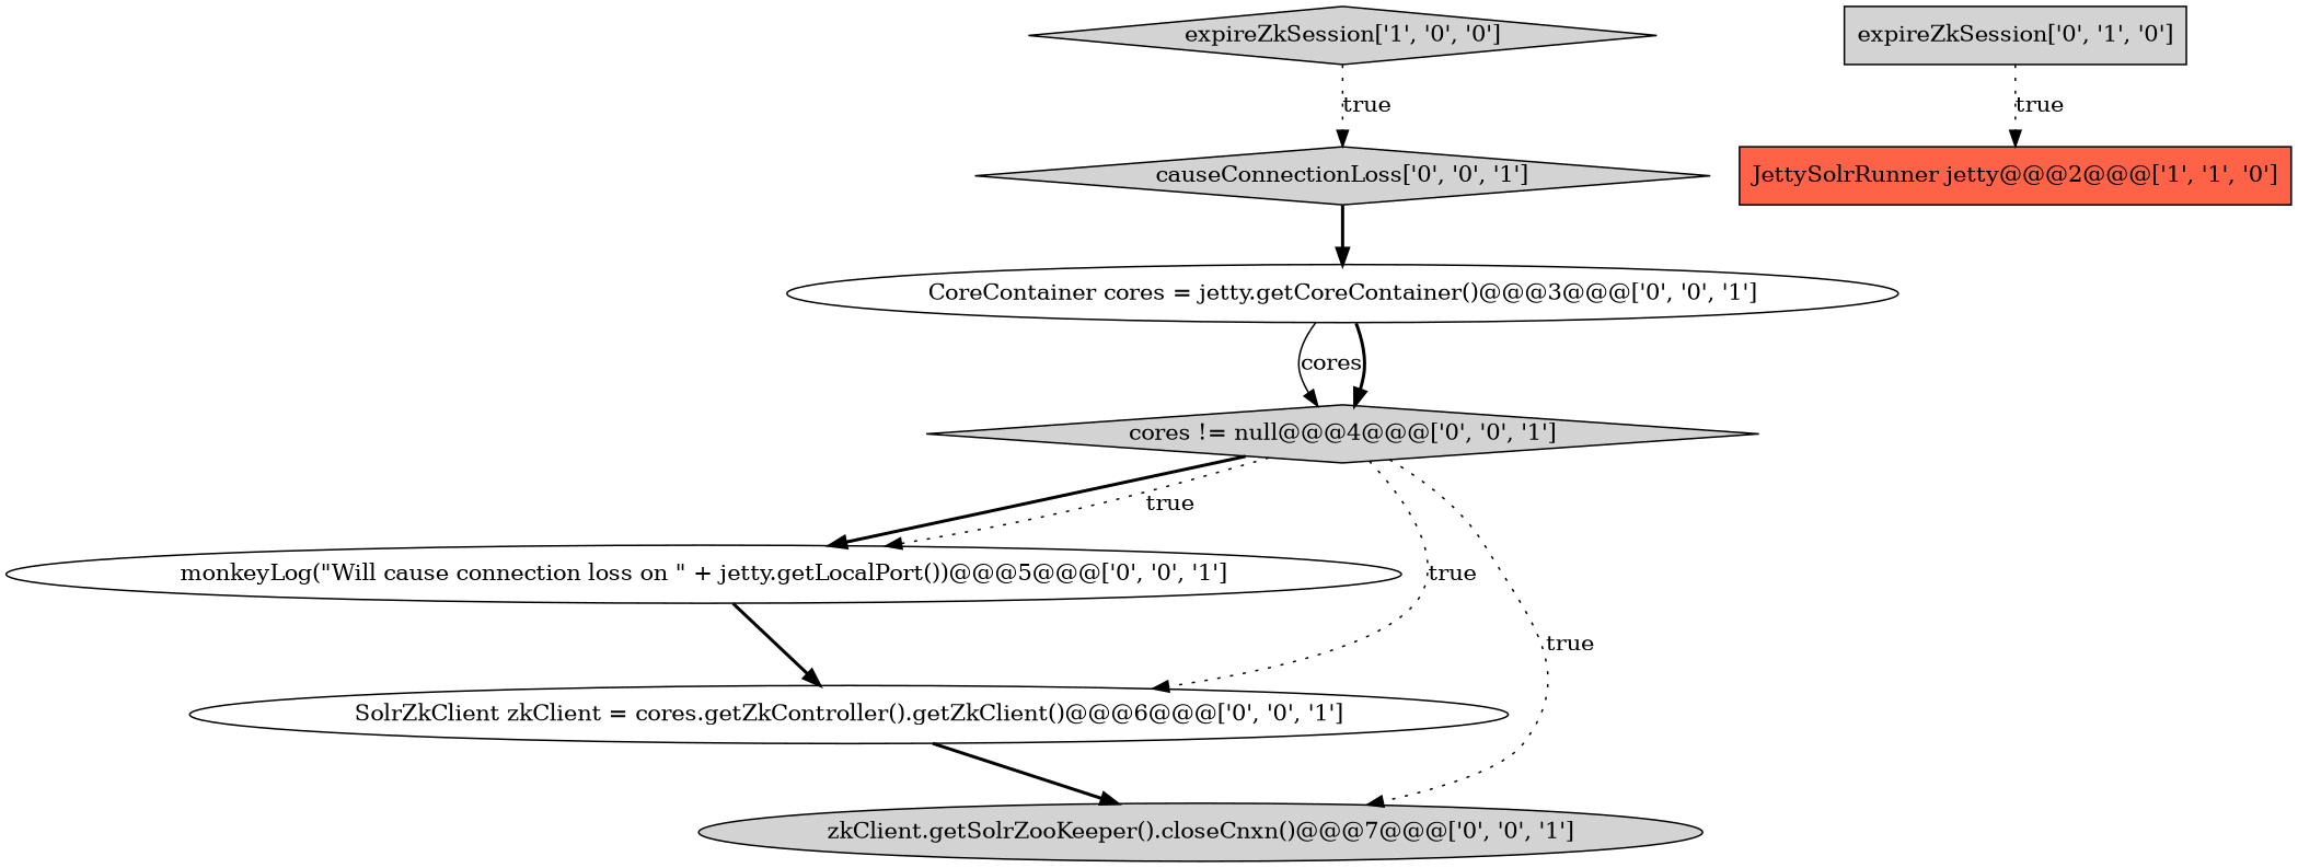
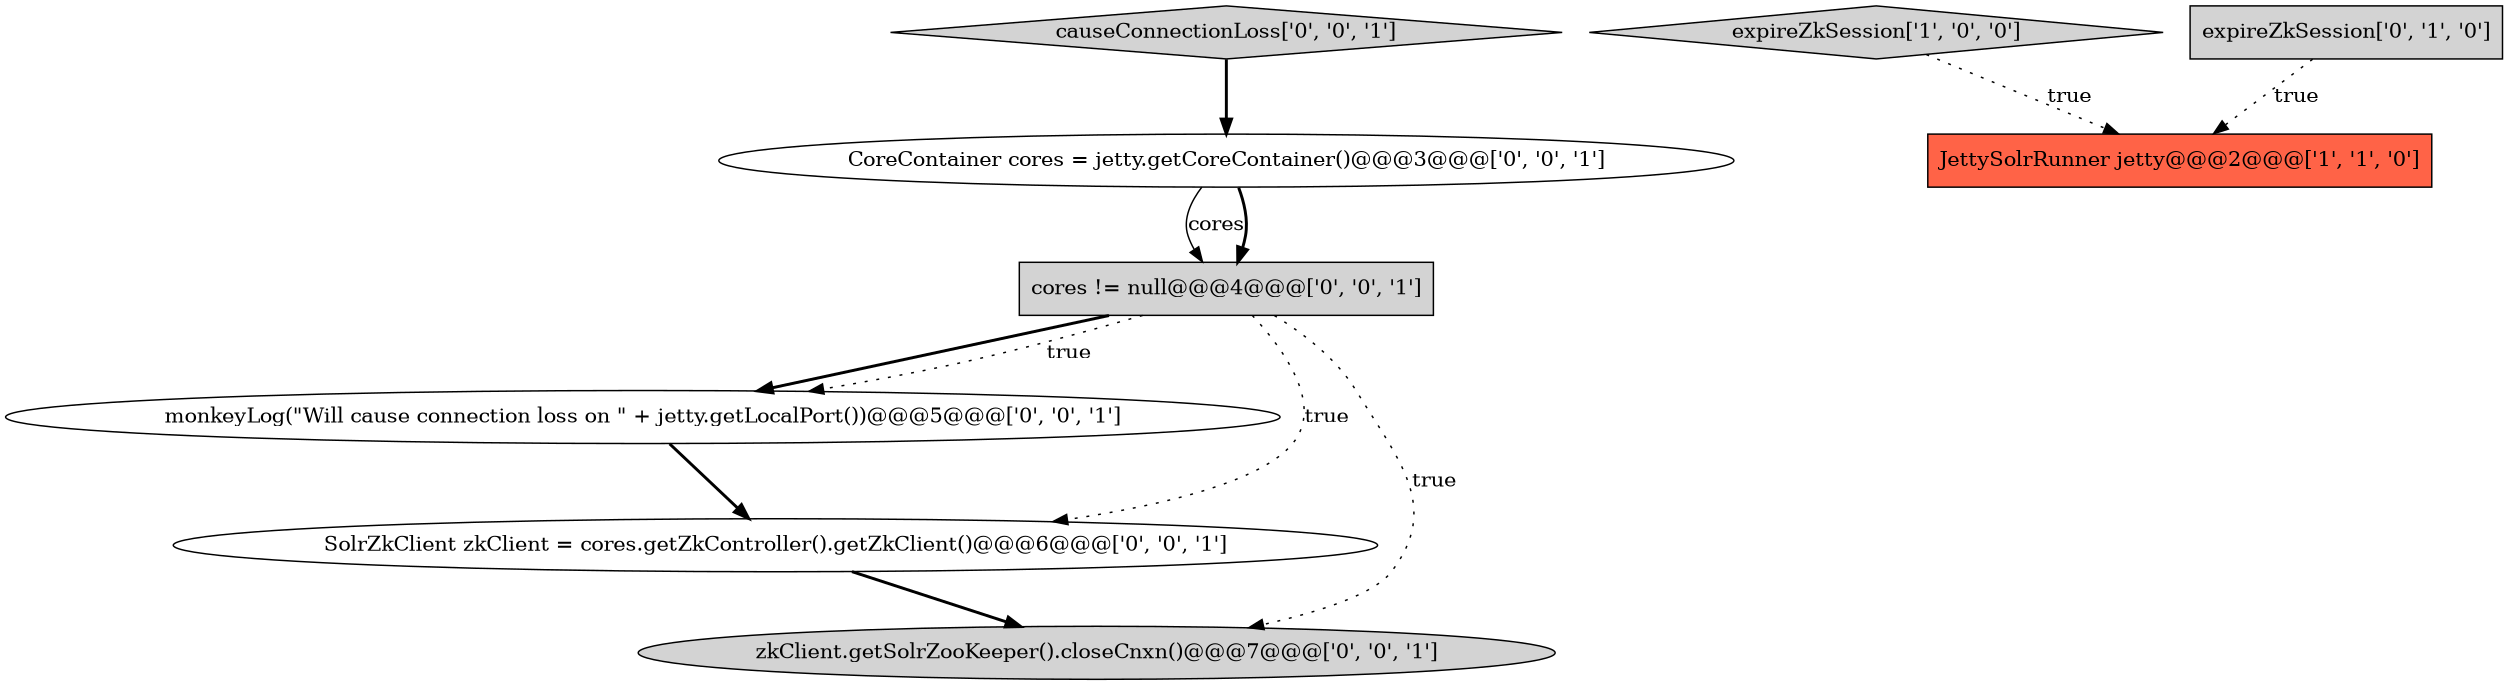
  digraph {
    node [fillcolor=lightgray shape=ellipse style=filled]
    edge [style=bold]
    n1 [fillcolor=white label="CoreContainer cores = jetty.getCoreContainer()@@@3@@@['0', '0', '1']"]
-   n2 [label="cores != null@@@4@@@['0', '0', '1']" shape=diamond]
+   n2 [label="cores != null@@@4@@@['0', '0', '1']" shape=box]
    n3 [fillcolor=white label="monkeyLog(\"Will cause connection loss on \" + jetty.getLocalPort())@@@5@@@['0', '0', '1']"]
    n4 [label="zkClient.getSolrZooKeeper().closeCnxn()@@@7@@@['0', '0', '1']"]
    n5 [fillcolor=white label="SolrZkClient zkClient = cores.getZkController().getZkClient()@@@6@@@['0', '0', '1']"]
    n6 [label="expireZkSession['1', '0', '0']" shape=diamond]
    n7 [fillcolor=tomato label="JettySolrRunner jetty@@@2@@@['1', '1', '0']" shape=box]
    n8 [label="expireZkSession['0', '1', '0']" shape=box]
    n9 [label="causeConnectionLoss['0', '0', '1']" shape=diamond]
    n1 -> n2 [label=cores style=solid]
    n1 -> n2
    n2 -> n3
    n2 -> n3 [label=true style=dotted]
    n2 -> n4 [label=true style=dotted]
    n2 -> n5 [label=true style=dotted]
    n3 -> n5
    n5 -> n4
-   n6 -> n9 [label=true style=dotted]
+   n6 -> n7 [label=true style=dotted]
    n8 -> n7 [label=true style=dotted]
    n9 -> n1
  }
